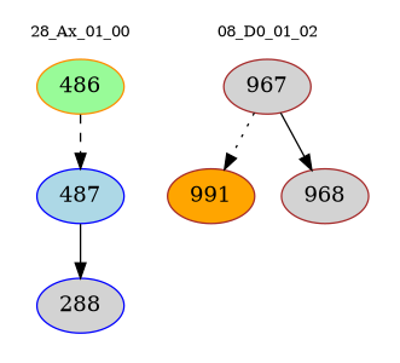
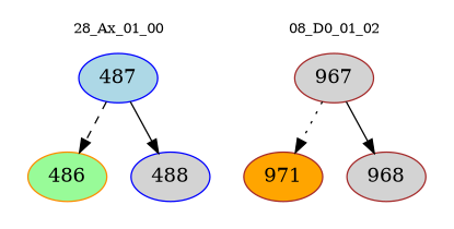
  digraph {
    node [color=brown fillcolor=lightgrey style=filled]
    edge [color=black style=solid]
    n1 [color=blue fillcolor=lightblue label=487]
    n2 [color=darkorange fillcolor=palegreen label=486]
-   n3 [color=blue label=288]
+   n3 [color=blue label=488]
    n4 [label=967]
-   n5 [fillcolor=orange label=991]
+   n5 [fillcolor=orange label=971]
    n6 [label=968]
    subgraph cluster_1 {
      color=white
      fontsize=10
      label="28_Ax_01_00"
      n1
      n2
      n3
    }
    subgraph cluster_2 {
      color=white
      fontsize=10
      label="08_D0_01_02"
      n4
      n5
      n6
    }
-   n2 -> n1 [style=dashed]
+   n1 -> n2 [style=dashed]
    n1 -> n3
    n4 -> n5 [style=dotted]
    n4 -> n6
  }
